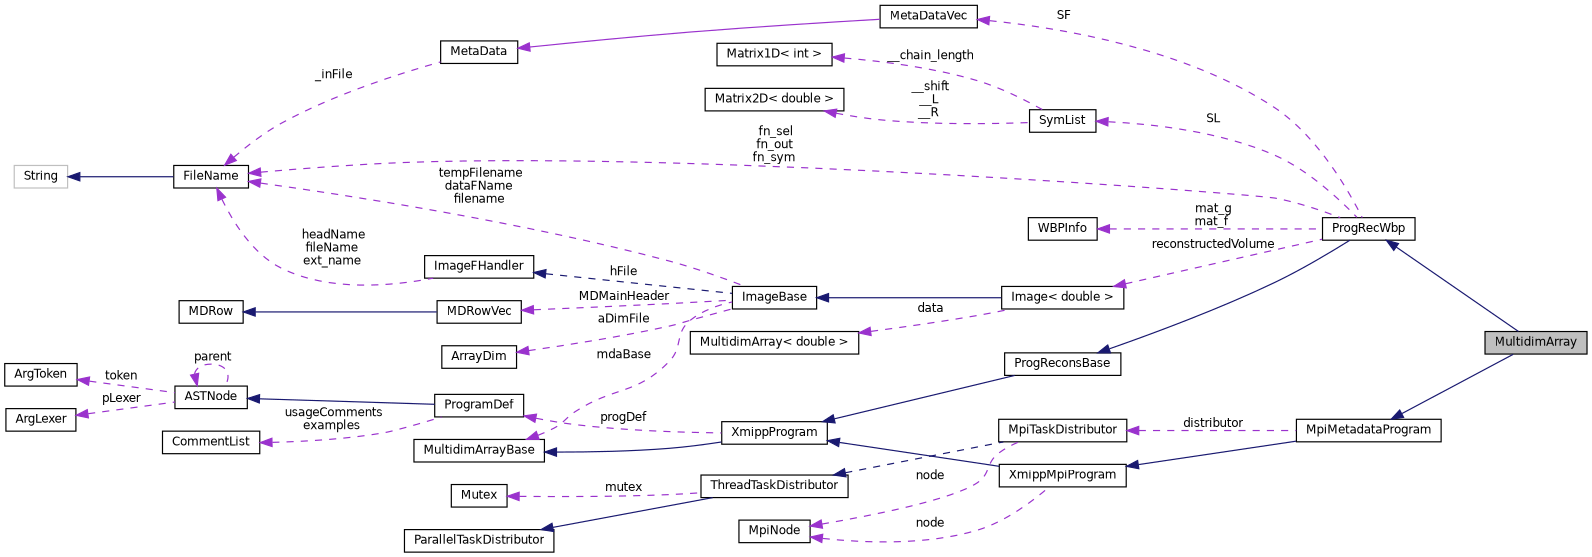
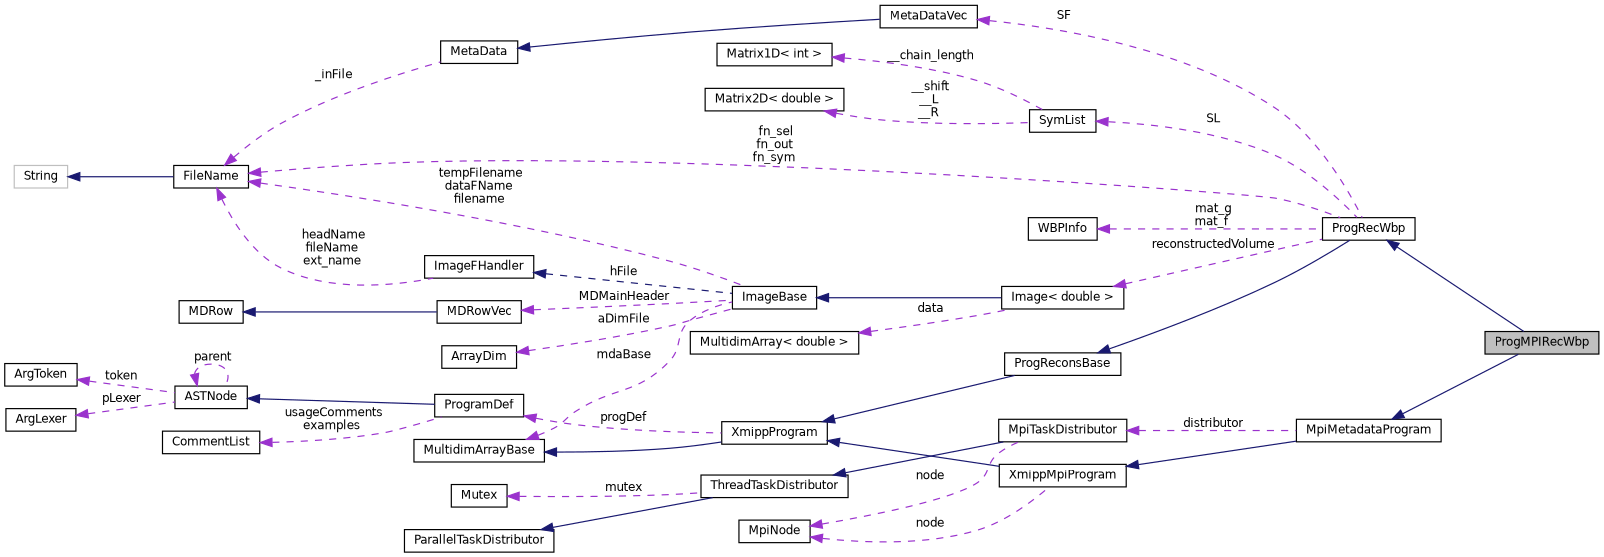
  digraph {
    rankdir=LR
    node [color=black fillcolor=white fontname=Helvetica fontsize=10 shape=record style=filled]
    edge [color=darkorchid3 dir=back fontname=Helvetica fontsize=10 labelfontname=Helvetica labelfontsize=10 style=dashed]
-   n1 [fillcolor=grey75 fontcolor=black height=0.2 label=MultidimArray width=0.4]
+   n1 [fillcolor=grey75 fontcolor=black height=0.2 label=ProgMPIRecWbp width=0.4]
    n2 [height=0.2 label=ProgRecWbp width=0.4]
    n3 [height=0.2 label=ProgReconsBase width=0.4]
    n4 [height=0.2 label=XmippProgram width=0.4]
    n5 [height=0.2 label=XmippMpiProgram width=0.4]
    n6 [height=0.2 label=MpiMetadataProgram width=0.4]
    n7 [height=0.2 label=ProgramDef width=0.4]
    n8 [height=0.2 label=ASTNode width=0.4]
    n9 [height=0.2 label=ArgToken width=0.4]
    n10 [height=0.2 label=ArgLexer width=0.4]
    n11 [height=0.2 label=CommentList width=0.4]
    n12 [height=0.2 label=WBPInfo width=0.4]
    n13 [height=0.2 label=MetaDataVec width=0.4]
    n14 [height=0.2 label=MetaData width=0.4]
    n15 [height=0.2 label=FileName width=0.4]
    n16 [height=0.2 label=ImageBase width=0.4]
    n17 [height=0.2 label=ImageFHandler width=0.4]
    n18 [height=0.2 label="Image\< double \>" width=0.4]
    n19 [color=grey75 height=0.2 label=String width=0.4]
    n20 [height=0.2 label=MultidimArrayBase width=0.4]
    n21 [height=0.2 label="MultidimArray\< double \>" width=0.4]
    n22 [height=0.2 label=MDRowVec width=0.4]
    n23 [height=0.2 label=MDRow width=0.4]
    n24 [height=0.2 label=ArrayDim width=0.4]
    n25 [height=0.2 label=SymList width=0.4]
    n26 [height=0.2 label="Matrix2D\< double \>" width=0.4]
    n27 [height=0.2 label="Matrix1D\< int \>" width=0.4]
    n28 [height=0.2 label=MpiNode width=0.4]
    n29 [height=0.2 label=MpiTaskDistributor width=0.4]
    n30 [height=0.2 label=ThreadTaskDistributor width=0.4]
    n31 [height=0.2 label=ParallelTaskDistributor width=0.4]
    n32 [height=0.2 label=Mutex width=0.4]
    n2 -> n1 [color=midnightblue style=solid]
    n3 -> n2 [color=midnightblue style=solid]
    n4 -> n3 [color=midnightblue style=solid]
    n4 -> n5 [color=midnightblue style=solid]
    n5 -> n6 [color=midnightblue style=solid]
    n6 -> n1 [color=midnightblue style=solid]
    n7 -> n4 [label=" progDef"]
    n8 -> n7 [color=midnightblue style=solid]
    n8 -> n8 [label=" parent"]
    n9 -> n8 [label=" token"]
    n10 -> n8 [label=" pLexer"]
    n11 -> n7 [label=" usageComments\nexamples"]
    n12 -> n2 [label=" mat_g\nmat_f"]
    n13 -> n2 [label=" SF"]
-   n14 -> n13 [style=solid]
+   n14 -> n13 [color=midnightblue style=solid]
    n15 -> n2 [label=" fn_sel\nfn_out\nfn_sym"]
    n15 -> n14 [label=" _inFile"]
    n15 -> n16 [label=" tempFilename\ndataFName\nfilename"]
    n15 -> n17 [label=" headName\nfileName\next_name"]
    n16 -> n18 [color=midnightblue style=solid]
    n17 -> n16 [color=midnightblue label=" hFile"]
    n18 -> n2 [label=" reconstructedVolume"]
    n19 -> n15 [color=midnightblue style=solid]
    n20 -> n4 [color=midnightblue style=solid]
    n20 -> n16 [label=" mdaBase"]
    n21 -> n18 [label=" data"]
    n22 -> n16 [label=" MDMainHeader"]
    n23 -> n22 [color=midnightblue style=solid]
    n24 -> n16 [label=" aDimFile"]
    n25 -> n2 [label=" SL"]
    n26 -> n25 [label=" __shift\n__L\n__R"]
    n27 -> n25 [label=" __chain_length"]
    n28 -> n5 [label=" node"]
    n28 -> n29 [label=" node"]
    n29 -> n6 [label=" distributor"]
-   n30 -> n29 [color=midnightblue]
+   n30 -> n29 [color=midnightblue style=solid]
    n31 -> n30 [color=midnightblue style=solid]
    n32 -> n30 [label=" mutex"]
  }
